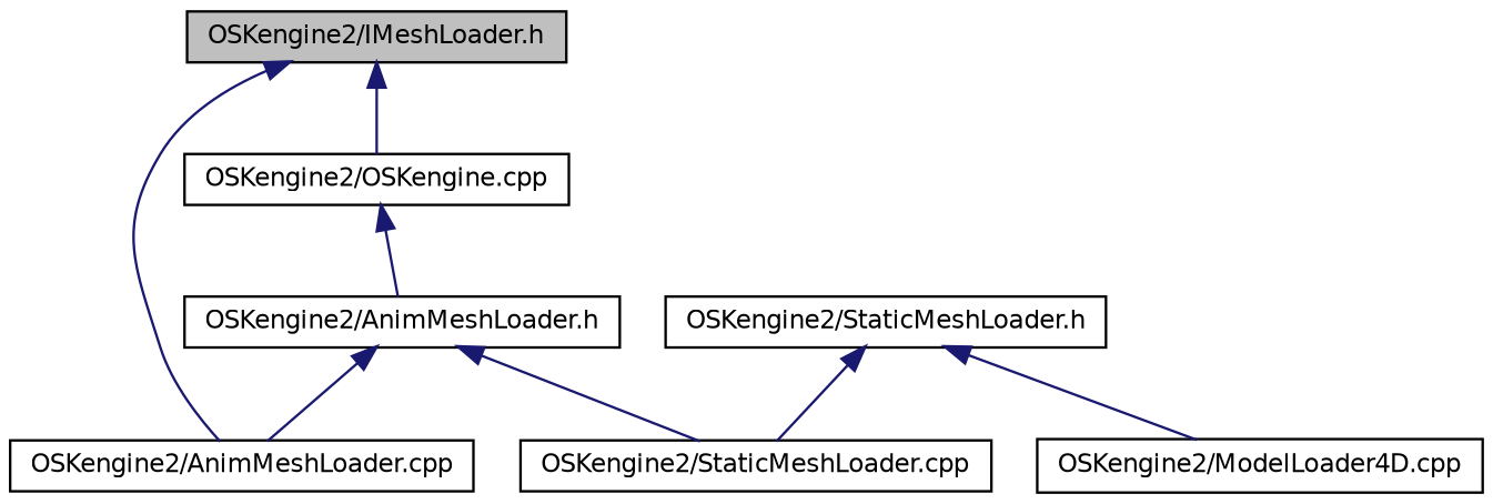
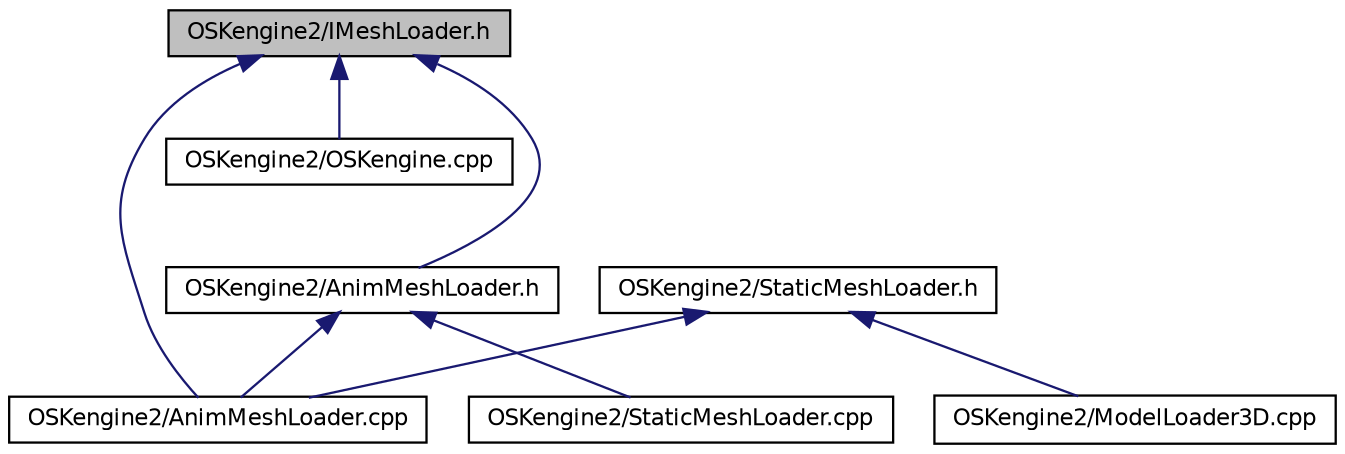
  digraph {
    node [color=black fillcolor=white fontname=Helvetica fontsize=10 shape=record style=filled]
    edge [color=midnightblue dir=back fontname=Helvetica fontsize=10 labelfontname=Helvetica labelfontsize=10 style=solid]
    n1 [fillcolor=grey75 fontcolor=black height=0.2 label="OSKengine2/IMeshLoader.h" width=0.4]
    n2 [height=0.2 label="OSKengine2/AnimMeshLoader.h" width=0.4]
    n3 [height=0.2 label="OSKengine2/OSKengine.cpp" width=0.4]
    n4 [height=0.2 label="OSKengine2/AnimMeshLoader.cpp" width=0.4]
    n5 [height=0.2 label="OSKengine2/StaticMeshLoader.cpp" width=0.4]
    n6 [height=0.2 label="OSKengine2/StaticMeshLoader.h" width=0.4]
-   n7 [height=0.2 label="OSKengine2/ModelLoader4D.cpp" width=0.4]
-   n3 -> n2
+   n7 [height=0.2 label="OSKengine2/ModelLoader3D.cpp" width=0.4]
+   n1 -> n2
    n1 -> n3
    n1 -> n4
    n2 -> n4
    n2 -> n5
-   n6 -> n5
+   n6 -> n4
    n6 -> n7
  }
